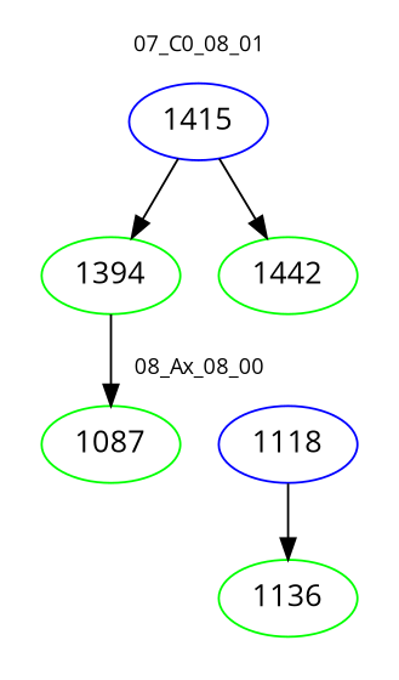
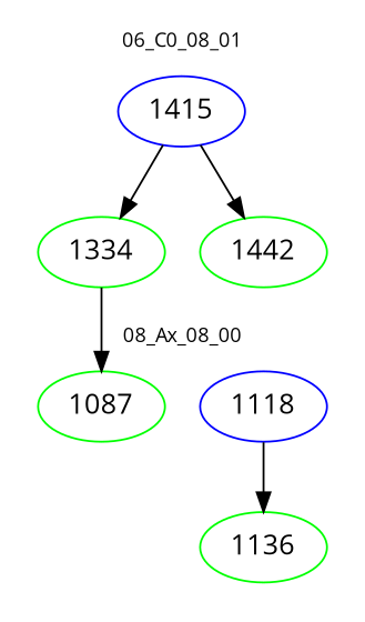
  digraph {
    fontname="Open Sans"
    node [color=green fontname="Open Sans"]
    edge [color=black fontname="Open Sans"]
    n1 [color=blue label=1118]
    n2 [label=1087]
    n3 [label=1136]
    n4 [color=blue label=1415]
-   n5 [label=1394]
+   n5 [label=1334]
    n6 [label=1442]
    subgraph cluster_1 {
      color=white
      fontsize=10
      label="08_Ax_08_00"
      n1
      n2
      n3
    }
    subgraph cluster_2 {
      color=white
      fontsize=10
-     label="07_C0_08_01"
+     label="06_C0_08_01"
      n4
      n5
      n6
    }
    n1 -> n3
    n4 -> n5
    n4 -> n6
    n5 -> n2
  }
